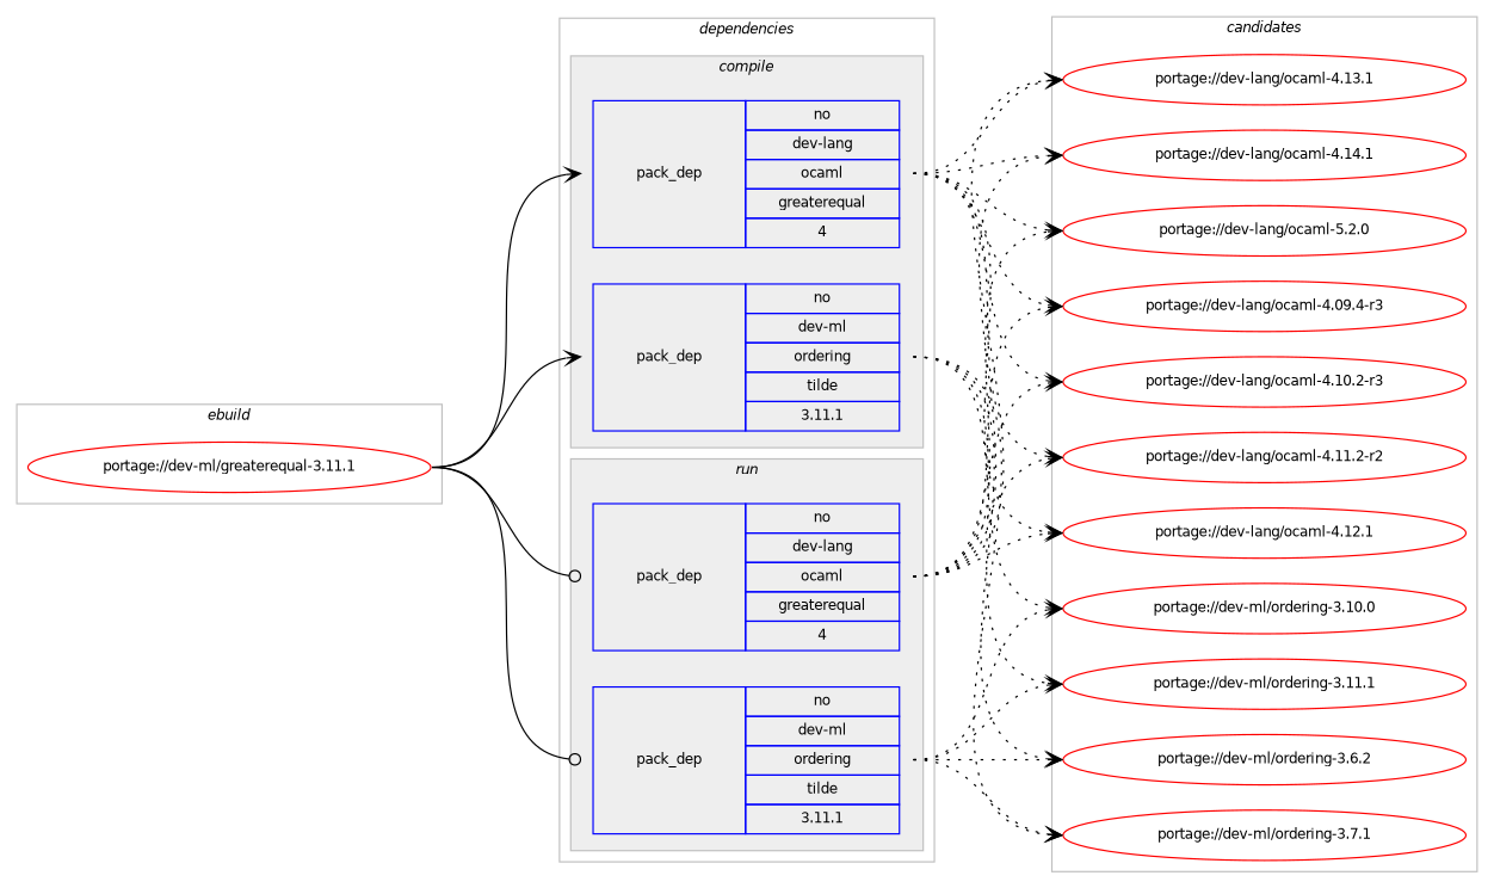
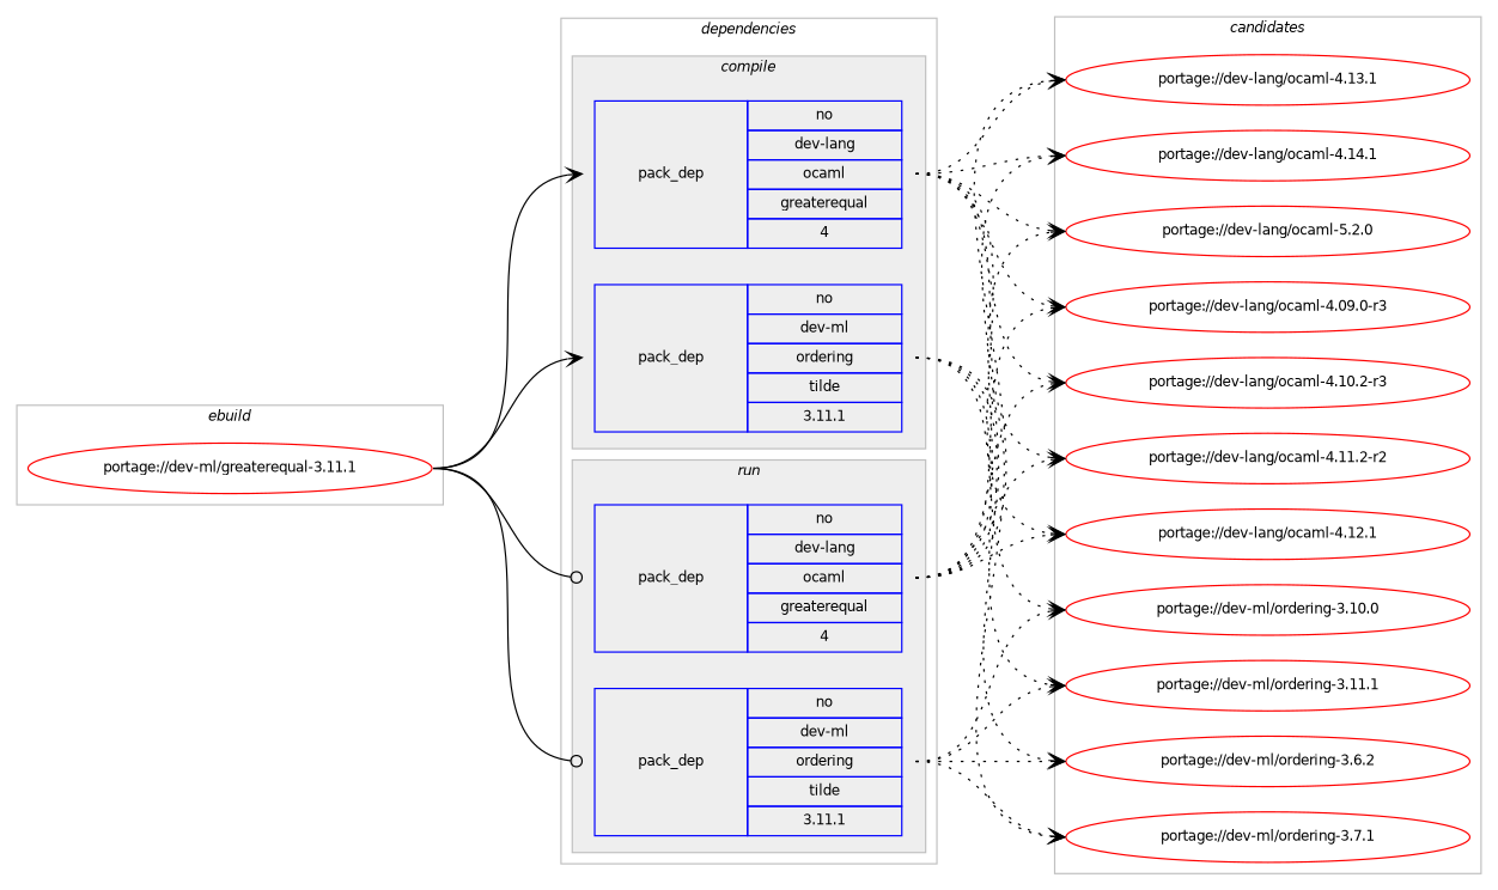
  digraph {
    compound=true
    concentrate=true
    fontname=Helvetica
    fontsize=10
    newrank=true
    rankdir=LR
    ranksep=1.5
    node [color=red fontname=Helvetica fontsize=10]
    edge [arrowhead=vee headport=w style=dotted tailport=e weight=100]
    n1 [label="portage://dev-ml/greaterequal-3.11.1" width=4]
    n2 [color=blue label=<<TABLE BORDER="0" CELLBORDER="1" CELLSPACING="0" CELLPADDING="4" WIDTH="220"><TR><TD ROWSPAN="6" CELLPADDING="30">pack_dep</TD></TR><TR><TD WIDTH="110">no</TD></TR><TR><TD>dev-lang</TD></TR><TR><TD>ocaml</TD></TR><TR><TD>greaterequal</TD></TR><TR><TD>4</TD></TR></TABLE>> shape=none]
    n3 [color=blue label=<<TABLE BORDER="0" CELLBORDER="1" CELLSPACING="0" CELLPADDING="4" WIDTH="220"><TR><TD ROWSPAN="6" CELLPADDING="30">pack_dep</TD></TR><TR><TD WIDTH="110">no</TD></TR><TR><TD>dev-ml</TD></TR><TR><TD>ordering</TD></TR><TR><TD>tilde</TD></TR><TR><TD>3.11.1</TD></TR></TABLE>> shape=none]
    n4 [color=blue label=<<TABLE BORDER="0" CELLBORDER="1" CELLSPACING="0" CELLPADDING="4" WIDTH="220"><TR><TD ROWSPAN="6" CELLPADDING="30">pack_dep</TD></TR><TR><TD WIDTH="110">no</TD></TR><TR><TD>dev-lang</TD></TR><TR><TD>ocaml</TD></TR><TR><TD>greaterequal</TD></TR><TR><TD>4</TD></TR></TABLE>> shape=none]
    n5 [color=blue label=<<TABLE BORDER="0" CELLBORDER="1" CELLSPACING="0" CELLPADDING="4" WIDTH="220"><TR><TD ROWSPAN="6" CELLPADDING="30">pack_dep</TD></TR><TR><TD WIDTH="110">no</TD></TR><TR><TD>dev-ml</TD></TR><TR><TD>ordering</TD></TR><TR><TD>tilde</TD></TR><TR><TD>3.11.1</TD></TR></TABLE>> shape=none]
-   n6 [label="portage://dev-lang/ocaml-4.09.4-r3" width=4]
+   n6 [label="portage://dev-lang/ocaml-4.09.0-r3" width=4]
    n7 [label="portage://dev-lang/ocaml-4.10.2-r3" width=4]
    n8 [label="portage://dev-lang/ocaml-4.11.2-r2" width=4]
    n9 [label="portage://dev-lang/ocaml-4.12.1" width=4]
    n10 [label="portage://dev-lang/ocaml-4.13.1" width=4]
    n11 [label="portage://dev-lang/ocaml-4.14.1" width=4]
    n12 [label="portage://dev-lang/ocaml-5.2.0" width=4]
    n13 [label="portage://dev-ml/ordering-3.10.0" width=4]
    n14 [label="portage://dev-ml/ordering-3.11.1" width=4]
    n15 [label="portage://dev-ml/ordering-3.6.2" width=4]
    n16 [label="portage://dev-ml/ordering-3.7.1" width=4]
    subgraph cluster_1 {
      color=gray
      label=<<i>ebuild</i>>
      rank=same
      n1
    }
    subgraph cluster_2 {
      color=gray
      label=<<i>dependencies</i>>
      subgraph cluster_3 {
        color=gray
        fillcolor="#eeeeee"
        label=<<i>compile</i>>
        style=filled
        subgraph sub_4 {
          color=gray
          fillcolor="#eeeeee"
          label=<<i>compile</i>>
          style=filled
          n2
        }
        subgraph sub_5 {
          color=gray
          fillcolor="#eeeeee"
          label=<<i>compile</i>>
          style=filled
          n3
        }
      }
      subgraph cluster_6 {
        color=gray
        fillcolor="#eeeeee"
        label=<<i>compile and run</i>>
        style=filled
      }
      subgraph cluster_7 {
        color=gray
        fillcolor="#eeeeee"
        label=<<i>run</i>>
        style=filled
        subgraph sub_8 {
          color=gray
          fillcolor="#eeeeee"
          label=<<i>run</i>>
          style=filled
          n4
        }
        subgraph sub_9 {
          color=gray
          fillcolor="#eeeeee"
          label=<<i>run</i>>
          style=filled
          n5
        }
      }
    }
    subgraph cluster_10 {
      color=gray
      label=<<i>candidates</i>>
      rank=same
      subgraph sub_11 {
        color=black
        label=<<i>candidates</i>>
        nodesep=1
        rank=same
        n6
        n7
        n8
        n9
        n10
        n11
        n12
      }
      subgraph sub_12 {
        color=black
        label=<<i>candidates</i>>
        nodesep=1
        rank=same
        n13
        n14
        n15
        n16
      }
      subgraph sub_13 {
        color=black
        label=<<i>candidates</i>>
        nodesep=1
        rank=same
        n6
        n7
        n8
        n9
        n10
        n11
        n12
      }
      subgraph sub_14 {
        color=black
        label=<<i>candidates</i>>
        nodesep=1
        rank=same
        n13
        n14
        n15
        n16
      }
    }
    n1 -> n2 [style=solid weight=20]
    n1 -> n3 [style=solid weight=20]
    n1 -> n4 [arrowhead=odot style=solid weight=20]
    n1 -> n5 [arrowhead=odot style=solid weight=20]
    n2 -> n6
    n2 -> n7
    n2 -> n8
    n2 -> n9
    n2 -> n10
    n2 -> n11
    n2 -> n12
    n3 -> n13
    n3 -> n14
    n3 -> n15
    n3 -> n16
    n4 -> n6
    n4 -> n7
    n4 -> n8
    n4 -> n9
    n4 -> n10
    n4 -> n11
    n4 -> n12
    n5 -> n13
    n5 -> n14
    n5 -> n15
    n5 -> n16
  }
